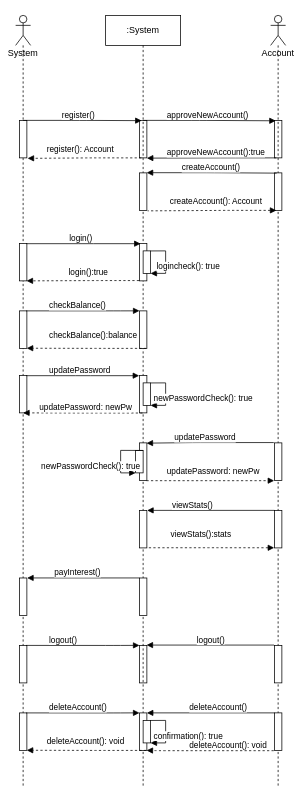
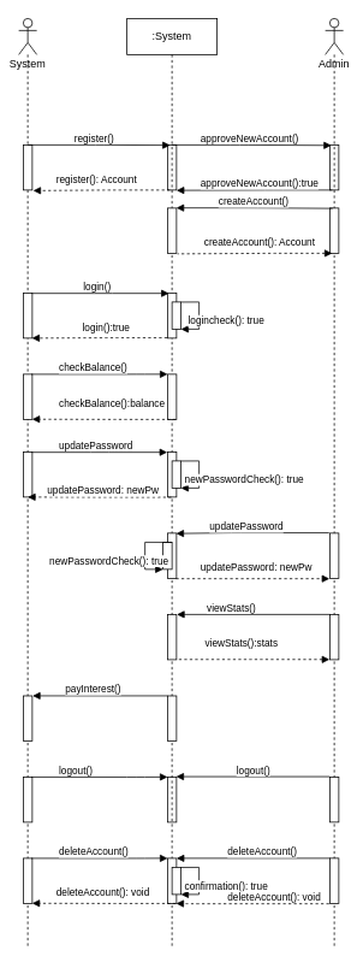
  <mxCell id="0" />
  <mxCell id="1" parent="0" />
  <mxCell id="2" value="System" style="shape=umlLifeline;participant=umlActor;perimeter=lifelinePerimeter;whiteSpace=wrap;html=1;container=1;collapsible=0;recursiveResize=0;verticalAlign=top;spacingTop=36;outlineConnect=0;" vertex="1" parent="1"><mxGeometry x="20" y="20" width="20" height="1030" as="geometry" /></mxCell>
  <mxCell id="3" value="" style="html=1;points=[];perimeter=orthogonalPerimeter;" vertex="1" parent="2"><mxGeometry x="5" y="304" width="10" height="50" as="geometry" /></mxCell>
  <mxCell id="4" value="" style="html=1;points=[];perimeter=orthogonalPerimeter;" vertex="1" parent="2"><mxGeometry x="5" y="394" width="10" height="50" as="geometry" /></mxCell>
  <mxCell id="5" value="" style="html=1;points=[];perimeter=orthogonalPerimeter;" vertex="1" parent="2"><mxGeometry x="5" y="140" width="10" height="50" as="geometry" /></mxCell>
  <mxCell id="6" value="" style="html=1;points=[];perimeter=orthogonalPerimeter;" vertex="1" parent="2"><mxGeometry x="345" y="140" width="10" height="50" as="geometry" /></mxCell>
  <mxCell id="7" value="" style="html=1;points=[];perimeter=orthogonalPerimeter;" vertex="1" parent="2"><mxGeometry x="165" y="140" width="10" height="50" as="geometry" /></mxCell>
  <mxCell id="8" value="approveNewAccount()" style="endArrow=block;endFill=1;html=1;edgeStyle=orthogonalEdgeStyle;align=left;verticalAlign=top;exitX=0.96;exitY=0.008;exitDx=0;exitDy=0;exitPerimeter=0;entryX=0.181;entryY=0.011;entryDx=0;entryDy=0;entryPerimeter=0;" edge="1" parent="2" target="6"><mxGeometry x="-0.661" y="20" relative="1" as="geometry"><mxPoint x="170" y="140" as="sourcePoint" /><mxPoint x="328.0" y="140.35" as="targetPoint" /><Array as="points"><mxPoint x="245" y="140" /></Array><mxPoint as="offset" /></mxGeometry></mxCell>
  <mxCell id="9" value="register()" style="endArrow=block;endFill=1;html=1;edgeStyle=orthogonalEdgeStyle;align=left;verticalAlign=top;exitX=0.96;exitY=0.008;exitDx=0;exitDy=0;exitPerimeter=0;entryX=0.3;entryY=0.007;entryDx=0;entryDy=0;entryPerimeter=0;" edge="1" parent="2"><mxGeometry x="-0.367" y="20" relative="1" as="geometry"><mxPoint x="10" y="140" as="sourcePoint" /><mxPoint x="168.0" y="140.35" as="targetPoint" /><Array as="points"><mxPoint x="85" y="140" /></Array><mxPoint as="offset" /></mxGeometry></mxCell>
  <mxCell id="10" value="approveNewAccount():true" style="endArrow=block;endFill=1;html=1;edgeStyle=orthogonalEdgeStyle;align=left;verticalAlign=top;exitX=-0.04;exitY=0.992;exitDx=0;exitDy=0;exitPerimeter=0;entryX=1;entryY=1.007;entryDx=0;entryDy=0;entryPerimeter=0;" edge="1" parent="2" target="7"><mxGeometry x="0.71" y="-20" relative="1" as="geometry"><mxPoint x="347.66" y="190" as="sourcePoint" /><mxPoint x="180" y="190" as="targetPoint" /><Array as="points"><mxPoint x="283" y="190" /></Array><mxPoint as="offset" /></mxGeometry></mxCell>
  <mxCell id="11" value="register(): Account" style="endArrow=block;endFill=1;html=1;edgeStyle=orthogonalEdgeStyle;align=left;verticalAlign=top;exitX=-0.04;exitY=0.992;exitDx=0;exitDy=0;exitPerimeter=0;dashed=1;entryX=1.1;entryY=1.013;entryDx=0;entryDy=0;entryPerimeter=0;" edge="1" parent="2" target="5"><mxGeometry x="0.681" y="-25" relative="1" as="geometry"><mxPoint x="167.66" y="190" as="sourcePoint" /><mxPoint x="40" y="200" as="targetPoint" /><Array as="points"><mxPoint x="103" y="190" /></Array><mxPoint as="offset" /></mxGeometry></mxCell>
  <mxCell id="12" value="" style="html=1;points=[];perimeter=orthogonalPerimeter;" vertex="1" parent="2"><mxGeometry x="5" y="480" width="10" height="50" as="geometry" /></mxCell>
  <mxCell id="13" value="" style="html=1;points=[];perimeter=orthogonalPerimeter;" vertex="1" parent="2"><mxGeometry x="5" y="750.15" width="10" height="50" as="geometry" /></mxCell>
  <mxCell id="14" value="" style="html=1;points=[];perimeter=orthogonalPerimeter;" vertex="1" parent="2"><mxGeometry x="165" y="840.05" width="10" height="50" as="geometry" /></mxCell>
  <mxCell id="15" value="" style="html=1;points=[];perimeter=orthogonalPerimeter;" vertex="1" parent="2"><mxGeometry x="5" y="840.05" width="10" height="50" as="geometry" /></mxCell>
  <mxCell id="16" value="logout()" style="endArrow=block;endFill=1;html=1;edgeStyle=orthogonalEdgeStyle;align=left;verticalAlign=top;exitX=0.96;exitY=0.008;exitDx=0;exitDy=0;exitPerimeter=0;entryX=0.01;entryY=-0.001;entryDx=0;entryDy=0;entryPerimeter=0;" edge="1" parent="2" target="14"><mxGeometry x="-0.62" y="20" relative="1" as="geometry"><mxPoint x="14" y="840.05" as="sourcePoint" /><mxPoint x="160" y="840.05" as="targetPoint" /><Array as="points"><mxPoint x="130" y="840.05" /><mxPoint x="130" y="840.05" /></Array><mxPoint as="offset" /></mxGeometry></mxCell>
- <mxCell id="17" value="Account" style="shape=umlLifeline;participant=umlActor;perimeter=lifelinePerimeter;whiteSpace=wrap;html=1;container=1;collapsible=0;recursiveResize=0;verticalAlign=top;spacingTop=36;outlineConnect=0;" vertex="1" parent="1"><mxGeometry x="360" y="20" width="20" height="1030" as="geometry" /></mxCell>
+ <mxCell id="17" value="Admin" style="shape=umlLifeline;participant=umlActor;perimeter=lifelinePerimeter;whiteSpace=wrap;html=1;container=1;collapsible=0;recursiveResize=0;verticalAlign=top;spacingTop=36;outlineConnect=0;" vertex="1" parent="1"><mxGeometry x="360" y="20" width="20" height="1030" as="geometry" /></mxCell>
  <mxCell id="18" value="" style="html=1;points=[];perimeter=orthogonalPerimeter;" vertex="1" parent="17"><mxGeometry x="5" y="210" width="10" height="50" as="geometry" /></mxCell>
  <mxCell id="19" value="createAccount()" style="endArrow=none;endFill=0;html=1;edgeStyle=orthogonalEdgeStyle;align=left;verticalAlign=top;exitX=0.978;exitY=-0.005;exitDx=0;exitDy=0;exitPerimeter=0;entryX=0.3;entryY=0.007;entryDx=0;entryDy=0;entryPerimeter=0;startArrow=block;startFill=1;" edge="1" parent="17" source="31"><mxGeometry x="-0.478" y="20" relative="1" as="geometry"><mxPoint x="-150" y="210" as="sourcePoint" /><mxPoint x="8.0" y="210.35" as="targetPoint" /><Array as="points"><mxPoint x="-75" y="210" /></Array><mxPoint as="offset" /></mxGeometry></mxCell>
  <mxCell id="20" value="createAccount(): Account" style="endArrow=none;endFill=0;html=1;edgeStyle=orthogonalEdgeStyle;align=left;verticalAlign=top;exitX=-0.04;exitY=0.992;exitDx=0;exitDy=0;exitPerimeter=0;dashed=1;entryX=1.1;entryY=1.013;entryDx=0;entryDy=0;entryPerimeter=0;startArrow=block;startFill=1;" edge="1" parent="17" target="31"><mxGeometry x="0.681" y="-25" relative="1" as="geometry"><mxPoint x="7.66" y="260" as="sourcePoint" /><mxPoint x="-330" y="130" as="targetPoint" /><Array as="points"><mxPoint x="-57" y="260" /></Array><mxPoint as="offset" /></mxGeometry></mxCell>
  <mxCell id="21" value="" style="html=1;points=[];perimeter=orthogonalPerimeter;" vertex="1" parent="17"><mxGeometry x="5" y="570" width="10" height="50" as="geometry" /></mxCell>
  <mxCell id="22" value="" style="html=1;points=[];perimeter=orthogonalPerimeter;" vertex="1" parent="17"><mxGeometry x="5" y="660.05" width="10" height="50" as="geometry" /></mxCell>
  <mxCell id="23" value="" style="html=1;points=[];perimeter=orthogonalPerimeter;" vertex="1" parent="17"><mxGeometry x="5" y="840" width="10" height="50" as="geometry" /></mxCell>
  <mxCell id="24" value="" style="html=1;points=[];perimeter=orthogonalPerimeter;" vertex="1" parent="17"><mxGeometry x="5" y="930" width="10" height="50" as="geometry" /></mxCell>
  <mxCell id="25" value=":System" style="shape=umlLifeline;perimeter=lifelinePerimeter;whiteSpace=wrap;html=1;container=1;collapsible=0;recursiveResize=0;outlineConnect=0;" vertex="1" parent="1"><mxGeometry x="140" y="20" width="100" height="1030" as="geometry" /></mxCell>
  <mxCell id="26" value="" style="html=1;points=[];perimeter=orthogonalPerimeter;" vertex="1" parent="25"><mxGeometry x="45" y="304" width="10" height="50" as="geometry" /></mxCell>
  <mxCell id="27" value="" style="html=1;points=[];perimeter=orthogonalPerimeter;" vertex="1" parent="25"><mxGeometry x="50" y="314" width="10" height="30" as="geometry" /></mxCell>
  <mxCell id="28" value="logincheck(): true" style="html=1;verticalAlign=bottom;endArrow=block;exitX=1.008;exitY=0.003;exitDx=0;exitDy=0;exitPerimeter=0;entryX=0.992;entryY=1;entryDx=0;entryDy=0;entryPerimeter=0;rounded=0;" edge="1" parent="25" source="27" target="27"><mxGeometry x="0.426" y="-30" width="80" relative="1" as="geometry"><mxPoint x="100" y="304" as="sourcePoint" /><mxPoint x="160" y="354" as="targetPoint" /><Array as="points"><mxPoint x="80" y="314" /><mxPoint x="80" y="329" /><mxPoint x="80" y="344" /></Array><mxPoint x="30" y="30" as="offset" /></mxGeometry></mxCell>
  <mxCell id="29" value="" style="html=1;points=[];perimeter=orthogonalPerimeter;" vertex="1" parent="25"><mxGeometry x="45" y="394" width="10" height="50" as="geometry" /></mxCell>
  <mxCell id="30" value="checkBalance():balance" style="endArrow=block;endFill=1;html=1;edgeStyle=orthogonalEdgeStyle;align=left;verticalAlign=top;exitX=-0.04;exitY=0.992;exitDx=0;exitDy=0;exitPerimeter=0;entryX=0.984;entryY=0.996;entryDx=0;entryDy=0;entryPerimeter=0;dashed=1;" edge="1" parent="25" target="4"><mxGeometry x="0.646" y="-31" relative="1" as="geometry"><mxPoint x="54" y="444" as="sourcePoint" /><mxPoint x="-103.66" y="444.82" as="targetPoint" /><Array as="points"><mxPoint x="-11" y="444" /></Array><mxPoint as="offset" /></mxGeometry></mxCell>
  <mxCell id="31" value="" style="html=1;points=[];perimeter=orthogonalPerimeter;" vertex="1" parent="25"><mxGeometry x="45" y="210" width="10" height="50" as="geometry" /></mxCell>
  <mxCell id="32" value="" style="html=1;points=[];perimeter=orthogonalPerimeter;" vertex="1" parent="25"><mxGeometry x="45" y="480" width="10" height="50" as="geometry" /></mxCell>
  <mxCell id="33" value="" style="html=1;points=[];perimeter=orthogonalPerimeter;" vertex="1" parent="25"><mxGeometry x="50" y="490" width="10" height="30" as="geometry" /></mxCell>
  <mxCell id="34" value="newPasswordCheck(): true" style="html=1;verticalAlign=bottom;endArrow=block;exitX=1.008;exitY=0.003;exitDx=0;exitDy=0;exitPerimeter=0;entryX=0.992;entryY=1;entryDx=0;entryDy=0;entryPerimeter=0;rounded=0;" edge="1" parent="25" source="33" target="33"><mxGeometry x="0.426" y="-50" width="80" relative="1" as="geometry"><mxPoint x="-230" y="340" as="sourcePoint" /><mxPoint x="-170" y="390" as="targetPoint" /><Array as="points"><mxPoint x="80" y="490" /><mxPoint x="80" y="505" /><mxPoint x="80" y="520" /></Array><mxPoint x="50" y="50" as="offset" /></mxGeometry></mxCell>
  <mxCell id="35" value="" style="html=1;points=[];perimeter=orthogonalPerimeter;" vertex="1" parent="25"><mxGeometry x="45" y="570" width="10" height="50" as="geometry" /></mxCell>
  <mxCell id="36" value="" style="html=1;points=[];perimeter=orthogonalPerimeter;" vertex="1" parent="25"><mxGeometry x="40" y="580" width="10" height="30" as="geometry" /></mxCell>
  <mxCell id="37" value="newPasswordCheck(): true" style="html=1;verticalAlign=bottom;endArrow=block;exitX=1.008;exitY=0.003;exitDx=0;exitDy=0;exitPerimeter=0;rounded=0;" edge="1" parent="25" source="36"><mxGeometry x="0.5" y="-40" width="80" relative="1" as="geometry"><mxPoint x="-570" y="290" as="sourcePoint" /><mxPoint x="40" y="610" as="targetPoint" /><Array as="points"><mxPoint x="20" y="580" /><mxPoint x="20" y="610" /></Array><mxPoint x="-40" y="-40" as="offset" /></mxGeometry></mxCell>
  <mxCell id="38" value="" style="html=1;points=[];perimeter=orthogonalPerimeter;" vertex="1" parent="25"><mxGeometry x="45" y="660.05" width="10" height="50" as="geometry" /></mxCell>
  <mxCell id="39" value="" style="html=1;points=[];perimeter=orthogonalPerimeter;" vertex="1" parent="25"><mxGeometry x="45" y="750.15" width="10" height="50" as="geometry" /></mxCell>
  <mxCell id="40" value="" style="html=1;points=[];perimeter=orthogonalPerimeter;" vertex="1" parent="25"><mxGeometry x="45" y="930.05" width="10" height="50" as="geometry" /></mxCell>
  <mxCell id="41" value="deleteAccount(): void" style="endArrow=block;endFill=1;html=1;edgeStyle=orthogonalEdgeStyle;align=left;verticalAlign=top;exitX=-0.04;exitY=0.992;exitDx=0;exitDy=0;exitPerimeter=0;entryX=0.984;entryY=0.996;entryDx=0;entryDy=0;entryPerimeter=0;dashed=1;" edge="1" parent="25" target="42"><mxGeometry x="0.685" y="-25" relative="1" as="geometry"><mxPoint x="54" y="980.05" as="sourcePoint" /><mxPoint x="-433.66" y="840.87" as="targetPoint" /><Array as="points"><mxPoint x="-11" y="980.05" /></Array><mxPoint as="offset" /></mxGeometry></mxCell>
  <mxCell id="42" value="" style="html=1;points=[];perimeter=orthogonalPerimeter;" vertex="1" parent="25"><mxGeometry x="-115" y="930.05" width="10" height="50" as="geometry" /></mxCell>
  <mxCell id="43" value="deleteAccount()" style="endArrow=block;endFill=1;html=1;edgeStyle=orthogonalEdgeStyle;align=left;verticalAlign=top;exitX=0.96;exitY=0.008;exitDx=0;exitDy=0;exitPerimeter=0;entryX=0.01;entryY=-0.001;entryDx=0;entryDy=0;entryPerimeter=0;" edge="1" parent="25" target="40"><mxGeometry x="-0.62" y="20" relative="1" as="geometry"><mxPoint x="-106" y="930.05" as="sourcePoint" /><mxPoint x="40" y="930.05" as="targetPoint" /><Array as="points"><mxPoint x="10" y="930.05" /><mxPoint x="10" y="930.05" /></Array><mxPoint as="offset" /></mxGeometry></mxCell>
  <mxCell id="44" value="" style="html=1;points=[];perimeter=orthogonalPerimeter;" vertex="1" parent="25"><mxGeometry x="50" y="940.05" width="10" height="30" as="geometry" /></mxCell>
  <mxCell id="45" value="confirmation(): true" style="html=1;verticalAlign=bottom;endArrow=block;exitX=1.008;exitY=0.003;exitDx=0;exitDy=0;exitPerimeter=0;entryX=0.992;entryY=1;entryDx=0;entryDy=0;entryPerimeter=0;rounded=0;" edge="1" parent="25" source="44" target="44"><mxGeometry x="0.426" y="-30" width="80" relative="1" as="geometry"><mxPoint x="-560" y="650.05" as="sourcePoint" /><mxPoint x="-500" y="700.05" as="targetPoint" /><Array as="points"><mxPoint x="80" y="940.05" /><mxPoint x="80" y="955.05" /><mxPoint x="80" y="970.05" /></Array><mxPoint x="30" y="30" as="offset" /></mxGeometry></mxCell>
  <mxCell id="46" value="login()" style="endArrow=block;endFill=1;html=1;edgeStyle=orthogonalEdgeStyle;align=left;verticalAlign=top;exitX=0.96;exitY=0.008;exitDx=0;exitDy=0;exitPerimeter=0;entryX=0.16;entryY=0.008;entryDx=0;entryDy=0;entryPerimeter=0;" edge="1" parent="1" source="3" target="26"><mxGeometry x="-0.271" y="20" relative="1" as="geometry"><mxPoint x="34" y="344" as="sourcePoint" /><mxPoint x="194" y="344" as="targetPoint" /><Array as="points"><mxPoint x="114" y="324" /><mxPoint x="114" y="324" /></Array><mxPoint as="offset" /></mxGeometry></mxCell>
  <mxCell id="47" value="login():true" style="endArrow=block;endFill=1;html=1;edgeStyle=orthogonalEdgeStyle;align=left;verticalAlign=top;exitX=-0.04;exitY=0.992;exitDx=0;exitDy=0;exitPerimeter=0;entryX=0.96;entryY=1;entryDx=0;entryDy=0;entryPerimeter=0;dashed=1;" edge="1" parent="1" source="26" target="3"><mxGeometry x="0.26" y="-25" relative="1" as="geometry"><mxPoint x="48.6" y="334.4" as="sourcePoint" /><mxPoint x="200.6" y="334.4" as="targetPoint" /><Array as="points"><mxPoint x="124" y="374" /></Array><mxPoint as="offset" /></mxGeometry></mxCell>
  <mxCell id="48" value="checkBalance()" style="endArrow=block;endFill=1;html=1;edgeStyle=orthogonalEdgeStyle;align=left;verticalAlign=top;exitX=0.96;exitY=0.008;exitDx=0;exitDy=0;exitPerimeter=0;entryX=0.01;entryY=-0.001;entryDx=0;entryDy=0;entryPerimeter=0;" edge="1" parent="1" target="29"><mxGeometry x="-0.62" y="20" relative="1" as="geometry"><mxPoint x="34" y="414" as="sourcePoint" /><mxPoint x="180" y="414" as="targetPoint" /><Array as="points"><mxPoint x="150" y="414" /><mxPoint x="150" y="414" /></Array><mxPoint as="offset" /></mxGeometry></mxCell>
  <mxCell id="49" value="updatePassword: newPw" style="endArrow=block;endFill=1;html=1;edgeStyle=orthogonalEdgeStyle;align=left;verticalAlign=top;exitX=-0.04;exitY=0.992;exitDx=0;exitDy=0;exitPerimeter=0;entryX=0.984;entryY=0.996;entryDx=0;entryDy=0;entryPerimeter=0;dashed=1;" edge="1" parent="1"><mxGeometry x="0.749" y="-20" relative="1" as="geometry"><mxPoint x="189.16" y="550.2" as="sourcePoint" /><mxPoint x="30" y="550" as="targetPoint" /><Array as="points"><mxPoint x="124.16" y="550.2" /></Array><mxPoint as="offset" /></mxGeometry></mxCell>
  <mxCell id="50" value="updatePassword" style="endArrow=block;endFill=1;html=1;edgeStyle=orthogonalEdgeStyle;align=left;verticalAlign=top;entryX=-0.028;entryY=0.008;entryDx=0;entryDy=0;entryPerimeter=0;exitX=0.944;exitY=0.008;exitDx=0;exitDy=0;exitPerimeter=0;" edge="1" parent="1" source="12" target="32"><mxGeometry x="-0.62" y="20" relative="1" as="geometry"><mxPoint x="40" y="500" as="sourcePoint" /><mxPoint x="181.1" y="500" as="targetPoint" /><Array as="points"><mxPoint x="110" y="500" /><mxPoint x="110" y="500" /></Array><mxPoint as="offset" /></mxGeometry></mxCell>
  <mxCell id="51" value="updatePassword" style="endArrow=block;endFill=1;html=1;edgeStyle=orthogonalEdgeStyle;align=left;verticalAlign=top;entryX=0.96;entryY=0.008;entryDx=0;entryDy=0;entryPerimeter=0;exitX=-0.08;exitY=-0.008;exitDx=0;exitDy=0;exitPerimeter=0;" edge="1" parent="1" source="21" target="35"><mxGeometry x="0.58" y="-20" relative="1" as="geometry"><mxPoint x="180" y="600" as="sourcePoint" /><mxPoint x="330.28" y="600" as="targetPoint" /><Array as="points"><mxPoint x="256" y="590" /></Array><mxPoint as="offset" /></mxGeometry></mxCell>
  <mxCell id="52" value="updatePassword: newPw" style="endArrow=block;endFill=1;html=1;edgeStyle=orthogonalEdgeStyle;align=left;verticalAlign=top;exitX=0.944;exitY=1.002;exitDx=0;exitDy=0;exitPerimeter=0;entryX=-0.028;entryY=1.008;entryDx=0;entryDy=0;entryPerimeter=0;dashed=1;" edge="1" parent="1" source="35" target="21"><mxGeometry x="-0.7" y="25" relative="1" as="geometry"><mxPoint x="199.16" y="560.2" as="sourcePoint" /><mxPoint x="40" y="560" as="targetPoint" /><Array as="points"><mxPoint x="365" y="640" /></Array><mxPoint as="offset" /></mxGeometry></mxCell>
  <mxCell id="53" value="viewStats()" style="endArrow=none;endFill=0;html=1;edgeStyle=orthogonalEdgeStyle;align=left;verticalAlign=top;exitX=1.036;exitY=-0.003;exitDx=0;exitDy=0;exitPerimeter=0;entryX=0.01;entryY=-0.001;entryDx=0;entryDy=0;entryPerimeter=0;startArrow=block;startFill=1;" edge="1" parent="1" target="22" source="38"><mxGeometry x="-0.62" y="20" relative="1" as="geometry"><mxPoint x="214" y="680.05" as="sourcePoint" /><mxPoint x="360" y="680.05" as="targetPoint" /><Array as="points"><mxPoint x="365" y="680" /></Array><mxPoint as="offset" /></mxGeometry></mxCell>
  <mxCell id="54" value="viewStats():stats" style="endArrow=none;endFill=0;html=1;edgeStyle=orthogonalEdgeStyle;align=left;verticalAlign=top;entryX=0.984;entryY=0.996;entryDx=0;entryDy=0;entryPerimeter=0;dashed=1;startArrow=block;startFill=1;exitX=-0.026;exitY=0.996;exitDx=0;exitDy=0;exitPerimeter=0;" edge="1" parent="1" target="38" source="22"><mxGeometry x="0.646" y="-31" relative="1" as="geometry"><mxPoint x="350" y="730" as="sourcePoint" /><mxPoint x="-113.66" y="590.87" as="targetPoint" /><Array as="points"><mxPoint x="280" y="730" /><mxPoint x="280" y="730" /></Array><mxPoint as="offset" /></mxGeometry></mxCell>
  <mxCell id="55" value="payInterest()" style="endArrow=none;endFill=0;html=1;edgeStyle=orthogonalEdgeStyle;align=left;verticalAlign=top;exitX=1.036;exitY=-0.003;exitDx=0;exitDy=0;exitPerimeter=0;entryX=0.01;entryY=-0.001;entryDx=0;entryDy=0;entryPerimeter=0;startArrow=block;startFill=1;" edge="1" parent="1" source="13" target="39"><mxGeometry x="-0.537" y="20" relative="1" as="geometry"><mxPoint x="34" y="770.15" as="sourcePoint" /><mxPoint x="180" y="770.15" as="targetPoint" /><Array as="points"><mxPoint x="185" y="770.1" /></Array><mxPoint as="offset" /></mxGeometry></mxCell>
  <mxCell id="56" value="logout()" style="endArrow=block;endFill=1;html=1;edgeStyle=orthogonalEdgeStyle;align=left;verticalAlign=top;exitX=-0.04;exitY=-0.008;exitDx=0;exitDy=0;exitPerimeter=0;entryX=0.96;entryY=-0.009;entryDx=0;entryDy=0;entryPerimeter=0;" edge="1" parent="1" source="23" target="14"><mxGeometry x="0.231" y="-20" relative="1" as="geometry"><mxPoint x="44" y="870.05" as="sourcePoint" /><mxPoint x="195.1" y="870" as="targetPoint" /><Array as="points"><mxPoint x="280" y="860" /><mxPoint x="280" y="860" /></Array><mxPoint as="offset" /></mxGeometry></mxCell>
  <mxCell id="57" value="deleteAccount()" style="endArrow=block;endFill=1;html=1;edgeStyle=orthogonalEdgeStyle;align=left;verticalAlign=top;exitX=0.04;exitY=0.008;exitDx=0;exitDy=0;exitPerimeter=0;entryX=1;entryY=-0.001;entryDx=0;entryDy=0;entryPerimeter=0;" edge="1" parent="1" source="24" target="40"><mxGeometry x="0.355" y="-20" relative="1" as="geometry"><mxPoint x="44" y="960.05" as="sourcePoint" /><mxPoint x="195.1" y="960" as="targetPoint" /><Array as="points"><mxPoint x="195" y="950" /></Array><mxPoint as="offset" /></mxGeometry></mxCell>
  <mxCell id="58" value="deleteAccount(): void" style="endArrow=block;endFill=1;html=1;edgeStyle=orthogonalEdgeStyle;align=left;verticalAlign=top;exitX=-0.08;exitY=1.008;exitDx=0;exitDy=0;exitPerimeter=0;entryX=0.96;entryY=0.999;entryDx=0;entryDy=0;entryPerimeter=0;dashed=1;" edge="1" parent="1" source="24" target="40"><mxGeometry x="0.347" y="-20" relative="1" as="geometry"><mxPoint x="204" y="1010.05" as="sourcePoint" /><mxPoint x="44.84" y="1009.85" as="targetPoint" /><Array as="points"><mxPoint x="210" y="1000" /></Array><mxPoint as="offset" /></mxGeometry></mxCell>
